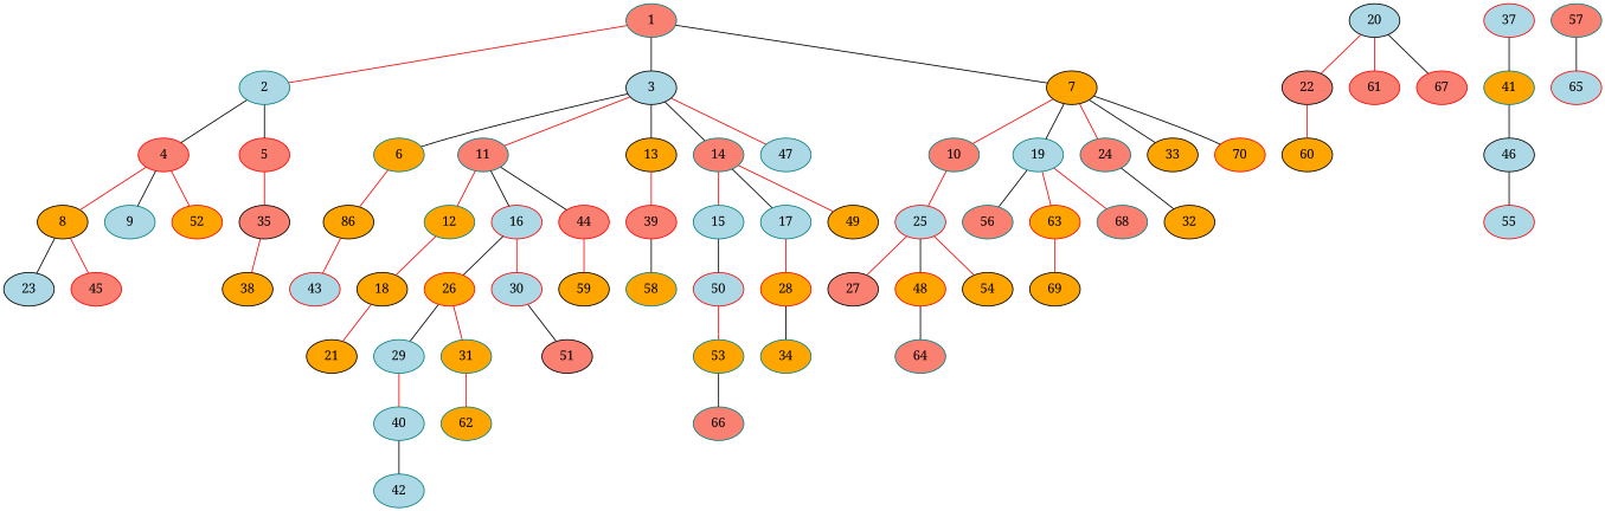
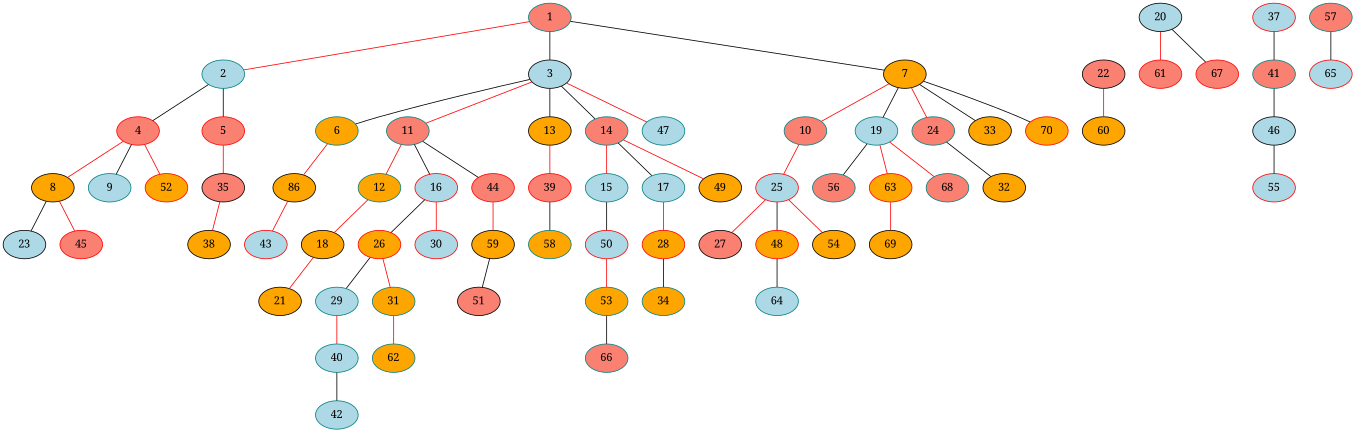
  graph {
    fontname="Noto Serif"
    node [color=teal fillcolor=orange fontname="Noto Serif" style=filled]
    edge [color=red fontname="Noto Serif" weight=1.0]
    1 [fillcolor=salmon]
    2 [fillcolor=lightblue]
    3 [color=black fillcolor=lightblue]
    7 [color=black]
    4 [color=red fillcolor=salmon]
    5 [color=red fillcolor=salmon]
    6
    11 [fillcolor=salmon]
    13 [color=black]
    14 [fillcolor=salmon]
    47 [fillcolor=lightblue]
    10 [fillcolor=salmon]
    19 [fillcolor=lightblue]
    24 [fillcolor=salmon]
    33 [color=black]
    70 [color=red]
    8 [color=black]
    9 [fillcolor=lightblue]
    52 [color=red]
    35 [color=black fillcolor=salmon]
    n21 [color=black label=86]
    12
    16 [color=red fillcolor=lightblue]
    44 [color=red fillcolor=salmon]
    39 [color=red fillcolor=salmon]
    15 [fillcolor=lightblue]
    17 [fillcolor=lightblue]
    49 [color=black]
    23 [color=black fillcolor=lightblue]
    45 [color=red fillcolor=salmon]
    38 [color=black]
    43 [color=red fillcolor=lightblue]
    25 [color=red fillcolor=lightblue]
    56 [fillcolor=salmon]
    63 [color=red]
    68 [fillcolor=salmon]
    32 [color=black]
    20 [color=black fillcolor=lightblue]
    22 [color=black fillcolor=salmon]
    61 [color=red fillcolor=salmon]
    67 [color=red fillcolor=salmon]
    27 [color=black fillcolor=salmon]
    48 [color=red]
    54 [color=black]
    18 [color=black]
    26 [color=red]
    30 [color=red fillcolor=lightblue]
    59 [color=black]
    21 [color=black]
    58
    50 [color=red fillcolor=lightblue]
    28 [color=red]
    53
    29 [fillcolor=lightblue]
    31
    51 [color=black fillcolor=salmon]
    34
    69 [color=black]
    60 [color=black]
-   64 [fillcolor=salmon]
+   64 [fillcolor=lightblue]
    40 [fillcolor=lightblue]
    62
    42 [fillcolor=lightblue]
    37 [color=red fillcolor=lightblue]
-   41
+   41 [fillcolor=salmon]
    57 [fillcolor=salmon]
    65 [color=red fillcolor=lightblue]
    46 [color=black fillcolor=lightblue]
    55 [color=red fillcolor=lightblue]
    66 [fillcolor=salmon]
    1 -- 2
    1 -- 3 [color=black]
    1 -- 7 [color=black]
    2 -- 4 [color=black]
    2 -- 5 [color=black]
    3 -- 6 [color=black]
    3 -- 11
    3 -- 13 [color=black]
    3 -- 14 [color=black]
    3 -- 47
    7 -- 10
    7 -- 19 [color=black]
    7 -- 24
    7 -- 33 [color=black]
    7 -- 70 [color=black]
    4 -- 8
    4 -- 9 [color=black]
    4 -- 52
    5 -- 35
    6 -- n21
    11 -- 12 [weight=3.0]
    11 -- 16 [color=black]
    11 -- 44 [color=black]
    13 -- 39
    14 -- 15
    14 -- 17 [color=black]
    14 -- 49
    10 -- 25
    19 -- 56 [color=black]
    19 -- 63
    19 -- 68
    24 -- 32 [color=black]
    8 -- 23 [color=black]
    8 -- 45
    35 -- 38
    n21 -- 43
    12 -- 18
    16 -- 26 [color=black]
    16 -- 30
    44 -- 59
    39 -- 58 [color=black]
    15 -- 50 [color=black]
    17 -- 28
    25 -- 27 [weight=2.0]
    25 -- 48 [color=black]
    25 -- 54
    63 -- 69
-   20 -- 22
    20 -- 61
    20 -- 67 [color=black]
    22 -- 60
    48 -- 64 [color=black]
    18 -- 21
    26 -- 29 [color=black]
    26 -- 31 [weight=2.0]
-   30 -- 51 [color=black]
+   59 -- 51 [color=black]
    50 -- 53
    28 -- 34 [color=black]
    53 -- 66 [color=black]
    29 -- 40
    31 -- 62
    40 -- 42 [color=black]
    37 -- 41 [color=black]
    41 -- 46 [color=black]
    57 -- 65 [color=black]
    46 -- 55 [color=black weight=2.0]
  }
